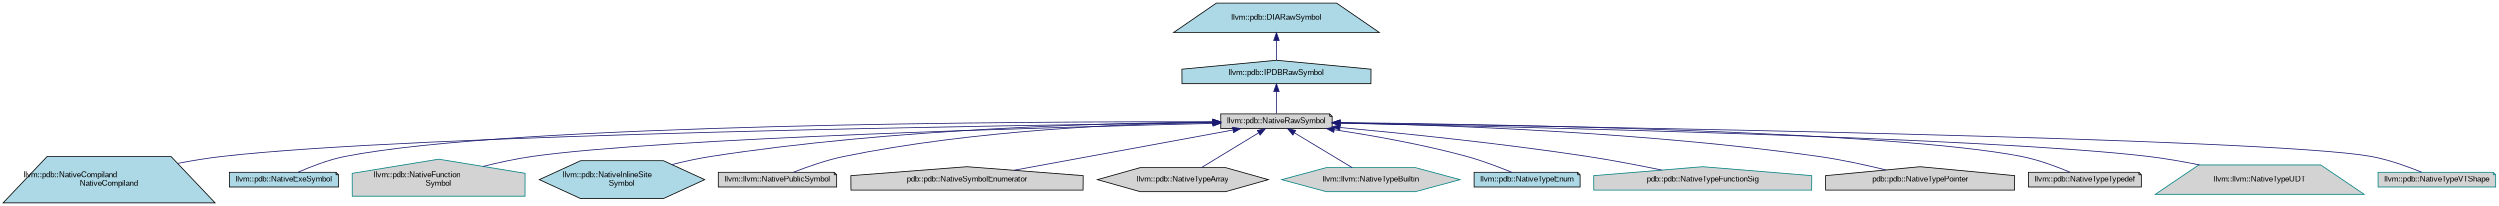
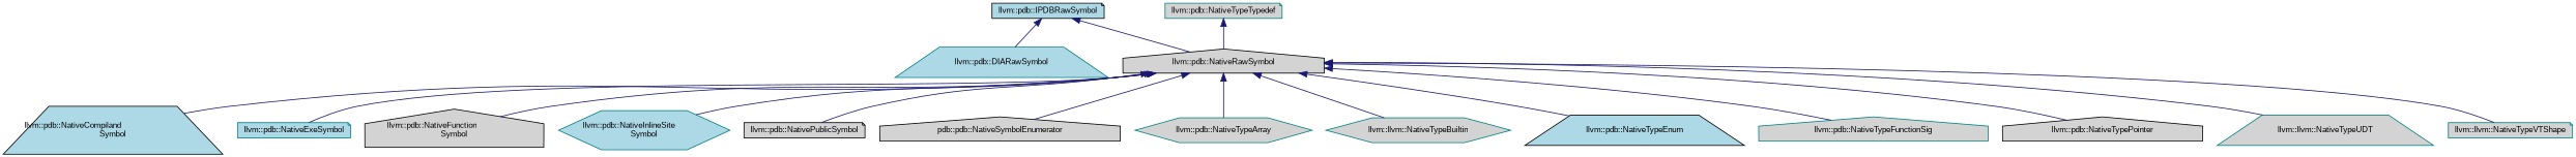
  digraph {
    fontname="Liberation Sans"
    rankdir=TB
    node [color=black fillcolor=lightgrey fontname="Liberation Sans" fontsize=10 shape=note style=filled]
    edge [color=midnightblue dir=back fontname="Liberation Sans" fontsize=10 labelfontname=Helvetica labelfontsize=10 style=solid]
-   n1 [fillcolor=lightblue fontcolor=black height=0.2 label="llvm::pdb::IPDBRawSymbol" shape=house width=0.4]
-   n2 [fillcolor=lightblue height=0.2 label="llvm::pdb::DIARawSymbol" shape=trapezium width=0.4]
-   n3 [height=0.2 label="llvm::pdb::NativeRawSymbol" width=0.4]
-   n4 [fillcolor=lightblue height=0.2 label="llvm::pdb::NativeCompiland\lNativeCompiland" shape=trapezium width=0.4]
-   n5 [fillcolor=lightblue height=0.2 label="llvm::pdb::NativeExeSymbol" width=0.4]
-   n6 [color=teal height=0.2 label="llvm::pdb::NativeFunction\lSymbol" shape=house width=0.4]
-   n7 [fillcolor=lightblue height=0.2 label="llvm::pdb::NativeInlineSite\lSymbol" shape=hexagon width=0.4]
-   n8 [height=0.2 label="llvm::llvm::NativePublicSymbol" width=0.4]
+   n1 [fillcolor=lightblue fontcolor=black height=0.2 label="llvm::pdb::IPDBRawSymbol" width=0.4]
+   n2 [color=teal fillcolor=lightblue height=0.2 label="llvm::pdb::DIARawSymbol" shape=trapezium width=0.4]
+   n3 [height=0.2 label="llvm::pdb::NativeRawSymbol" shape=house width=0.4]
+   n4 [fillcolor=lightblue height=0.2 label="llvm::pdb::NativeCompiland\lSymbol" shape=trapezium width=0.4]
+   n5 [color=teal fillcolor=lightblue height=0.2 label="llvm::pdb::NativeExeSymbol" width=0.4]
+   n6 [height=0.2 label="llvm::pdb::NativeFunction\lSymbol" shape=house width=0.4]
+   n7 [color=teal fillcolor=lightblue height=0.2 label="llvm::pdb::NativeInlineSite\lSymbol" shape=hexagon width=0.4]
+   n8 [height=0.2 label="llvm::pdb::NativePublicSymbol" width=0.4]
    n9 [height=0.2 label="pdb::pdb::NativeSymbolEnumerator" shape=house width=0.4]
-   n10 [height=0.2 label="llvm::pdb::NativeTypeArray" shape=hexagon width=0.4]
+   n10 [color=teal height=0.2 label="llvm::pdb::NativeTypeArray" shape=hexagon width=0.4]
    n11 [color=teal height=0.2 label="llvm::llvm::NativeTypeBuiltin" shape=hexagon width=0.4]
-   n12 [fillcolor=lightblue height=0.2 label="llvm::pdb::NativeTypeEnum" width=0.4]
-   n13 [color=teal height=0.2 label="pdb::pdb::NativeTypeFunctionSig" shape=house width=0.4]
-   n14 [height=0.2 label="pdb::pdb::NativeTypePointer" shape=house width=0.4]
-   n15 [height=0.2 label="llvm::pdb::NativeTypeTypedef" width=0.4]
+   n12 [fillcolor=lightblue height=0.2 label="llvm::pdb::NativeTypeEnum" shape=trapezium width=0.4]
+   n13 [color=teal height=0.2 label="llvm::pdb::NativeTypeFunctionSig" shape=house width=0.4]
+   n14 [height=0.2 label="llvm::pdb::NativeTypePointer" shape=house width=0.4]
+   n15 [color=teal height=0.2 label="llvm::pdb::NativeTypeTypedef" width=0.4]
    n16 [color=teal height=0.2 label="llvm::llvm::NativeTypeUDT" shape=trapezium width=0.4]
-   n17 [color=teal height=0.2 label="llvm::pdb::NativeTypeVTShape" width=0.4]
-   n2 -> n1
+   n17 [color=teal height=0.2 label="llvm::llvm::NativeTypeVTShape" width=0.4]
+   n1 -> n2
    n1 -> n3
    n3 -> n4
    n3 -> n5
    n3 -> n6
    n3 -> n7
    n3 -> n8
    n3 -> n9
    n3 -> n10
    n3 -> n11
    n3 -> n12
    n3 -> n13
    n3 -> n14
-   n3 -> n15
+   n15 -> n3
    n3 -> n16
    n3 -> n17
  }
